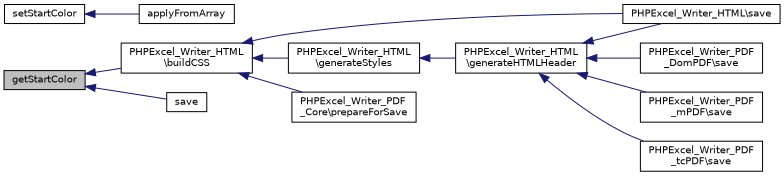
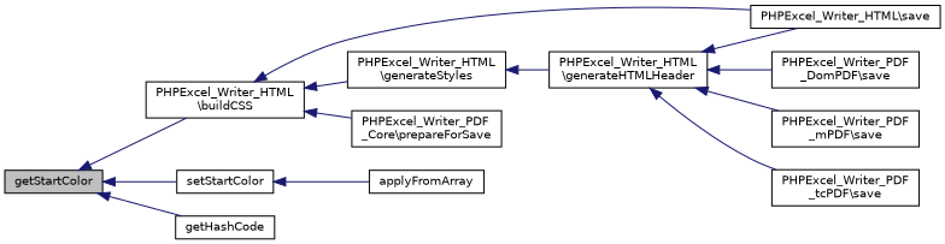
  digraph {
    rankdir=LR
    node [color=black fillcolor=white fontname=Helvetica fontsize=10 shape=record style=filled]
    edge [color=midnightblue dir=back fontname=Helvetica fontsize=10 labelfontname=Helvetica labelfontsize=10 style=solid]
    n1 [fillcolor=grey75 fontcolor=black height=0.2 label=getStartColor width=0.4]
    n2 [height=0.2 label="PHPExcel_Writer_HTML\l\\buildCSS" width=0.4]
    n3 [height=0.2 label=setStartColor width=0.4]
-   n4 [height=0.2 label=save width=0.4]
+   n4 [height=0.2 label=getHashCode width=0.4]
    n5 [height=0.2 label="PHPExcel_Writer_HTML\\save" width=0.4]
    n6 [height=0.2 label="PHPExcel_Writer_HTML\l\\generateStyles" width=0.4]
    n7 [height=0.2 label="PHPExcel_Writer_PDF\l_Core\\prepareForSave" width=0.4]
    n8 [height=0.2 label=applyFromArray width=0.4]
    n9 [height=0.2 label="PHPExcel_Writer_HTML\l\\generateHTMLHeader" width=0.4]
    n10 [height=0.2 label="PHPExcel_Writer_PDF\l_DomPDF\\save" width=0.4]
    n11 [height=0.2 label="PHPExcel_Writer_PDF\l_mPDF\\save" width=0.4]
    n12 [height=0.2 label="PHPExcel_Writer_PDF\l_tcPDF\\save" width=0.4]
    n1 -> n2
+   n1 -> n3
    n1 -> n4
    n2 -> n5
    n2 -> n6
    n2 -> n7
    n3 -> n8
    n6 -> n9
    n9 -> n5
    n9 -> n10
    n9 -> n11
    n9 -> n12
  }
